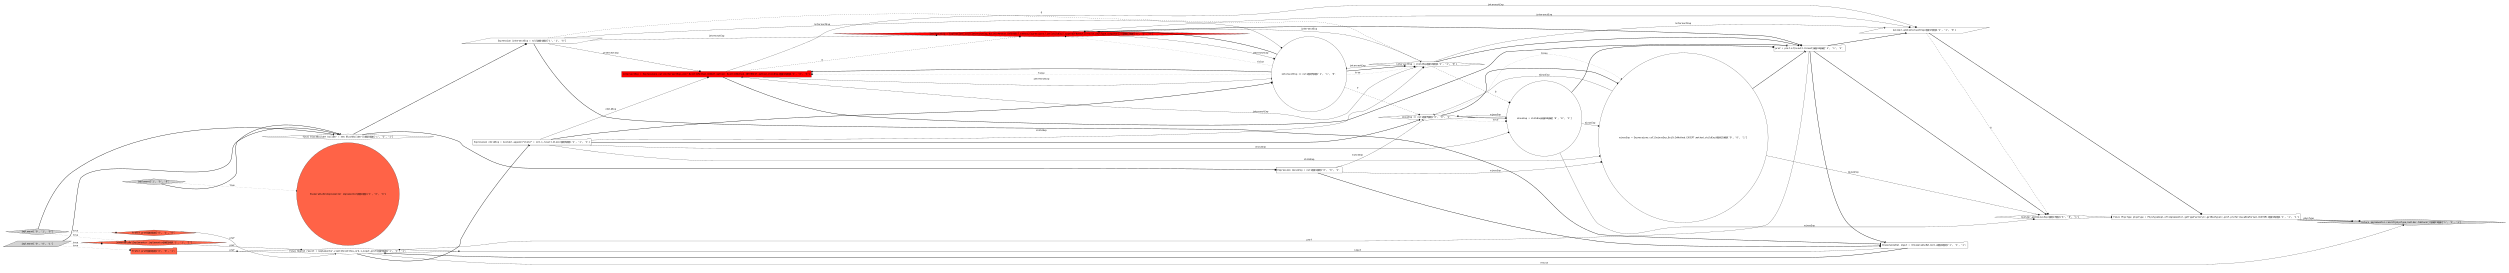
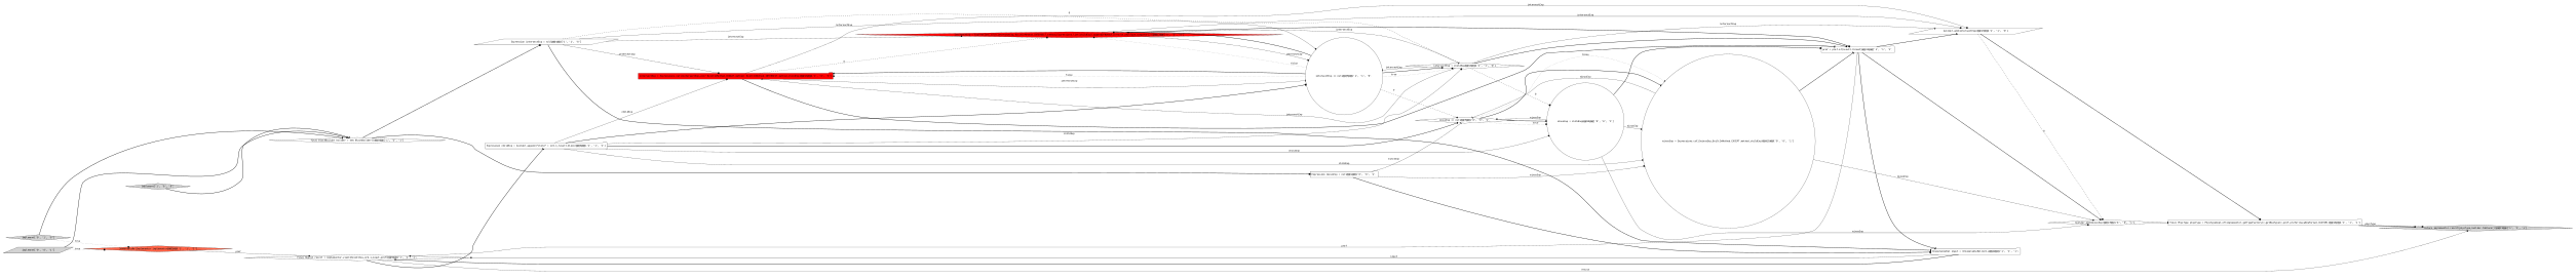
  digraph {
    fontname="JetBrains Mono"
    rankdir=LR
    node [fillcolor=white fontname="JetBrains Mono" shape=diamond style=filled]
    edge [arrowhead=box fontname="JetBrains Mono" style=solid]
    n1 [label="builder.add(intersectExp)@@@17@@@['1', '1', '0']" shape=parallelogram]
    n2 [label="final PhysType physType = PhysTypeImpl.of(implementor.getTypeFactory(),getRowType(),pref.prefer(JavaRowFormat.CUSTOM))@@@18@@@['1', '1', '1']" shape=folder]
    n3 [label="builder.add(minusExp)@@@17@@@['0', '0', '1']"]
    n4 [fillcolor=lightgray label="return implementor.result(physType,builder.toBlock())@@@19@@@['1', '1', '1']"]
    n5 [fillcolor=lightgray label="implement['0', '0', '1']" shape=parallelogram]
    n6 [fillcolor=tomato label="EnumerableRelImplementor implementor@@@2@@@['1', '1', '1']"]
-   n7 [fillcolor=tomato label="Prefer pref@@@2@@@['0', '0', '1']" shape=folder]
    n8 [label="final BlockBuilder builder = new BlockBuilder()@@@3@@@['1', '1', '1']"]
    n9 [label="final Result result = implementor.visitChild(this,ord.i,input,pref)@@@7@@@['1', '1', '1']"]
    n10 [label="Expression intersectExp = null@@@4@@@['1', '1', '0']" shape=parallelogram]
    n11 [label="Expression minusExp = null@@@4@@@['0', '0', '1']" shape=folder]
    n12 [fillcolor=red label="intersectExp = Expressions.call(intersectExp,BuiltInMethod.INTERSECT.method,Expressions.list(childExp).appendIfNotNull(result.physType.comparer()))@@@13@@@['0', '1', '0']"]
    n13 [fillcolor=red label="intersectExp = Expressions.call(intersectExp,all? BuiltInMethod.CONCAT.method: BuiltInMethod.INTERSECT.method,childExp)@@@13@@@['1', '0', '0']" shape=folder]
    n14 [label="intersectExp == null@@@9@@@['1', '1', '0']" shape=circle]
    n15 [label="EnumerableRel input = (EnumerableRel)ord.e@@@6@@@['1', '1', '1']" shape=folder]
    n16 [label="intersectExp = childExp@@@10@@@['1', '1', '0']"]
    n17 [label="pref = pref.of(result.format)@@@15@@@['1', '1', '1']" shape=folder]
    n18 [label="minusExp == null@@@9@@@['0', '0', '1']"]
    n19 [label="minusExp = Expressions.call(minusExp,BuiltInMethod.EXCEPT.method,childExp)@@@13@@@['0', '0', '1']" shape=circle]
    n20 [label="Expression childExp = builder.append(\"child\" + ord.i,result.block)@@@8@@@['1', '1', '1']" shape=folder]
    n21 [label="minusExp = childExp@@@10@@@['0', '0', '1']" shape=circle]
    n22 [fillcolor=lightgray label="implement['1', '0', '0']"]
-   n23 [fillcolor=tomato label="EnumerableRelImplementor implementor@@@2@@@['1', '0', '0']" shape=circle]
-   n24 [fillcolor=tomato label="Prefer pref@@@2@@@['0', '1', '0']"]
    n25 [fillcolor=lightgray label="implement['0', '1', '0']"]
    n1 -> n2 [style=bold]
    n1 -> n3 [label=0 style=dashed]
    n2 -> n4 [arrowhead=dot style=bold]
    n2 -> n4 [label=physType]
    n3 -> n2 [arrowhead=tee style=bold]
    n5 -> n6 [label=true style=dotted]
-   n5 -> n7 [label=true style=dotted]
    n5 -> n8 [arrowhead=dot style=bold]
    n6 -> n9 [arrowhead=dot label=pref]
-   n7 -> n9 [arrowhead=dot label=pref]
    n8 -> n10 [style=bold]
    n8 -> n11 [style=bold]
    n9 -> n4 [arrowhead=dot label=result]
    n9 -> n20 [arrowhead=tee style=bold]
    n10 -> n12 [arrowhead=dot label=intersectExp]
    n10 -> n13 [label=intersectExp]
    n10 -> n14 [arrowhead=dot label=intersectExp]
    n10 -> n15 [arrowhead=tee style=bold]
    n10 -> n16 [arrowhead=tee label=0 style=dashed]
    n11 -> n15 [style=bold]
    n11 -> n18 [arrowhead=tee label=minusExp]
    n11 -> n19 [label=minusExp]
    n12 -> n1 [label=intersectExp]
    n12 -> n14 [label=intersectExp]
    n12 -> n17 [style=bold]
    n13 -> n1 [label=intersectExp]
    n13 -> n12 [label=0 style=dashed]
    n13 -> n14 [arrowhead=tee label=intersectExp]
    n13 -> n17 [arrowhead=tee style=bold]
    n14 -> n12 [arrowhead=dot label=false style=dotted]
    n14 -> n12 [arrowhead=dot style=bold]
    n14 -> n13 [arrowhead=dot style=bold]
    n14 -> n13 [label=false style=dotted]
    n14 -> n16 [arrowhead=dot style=bold]
    n14 -> n16 [label=true style=dotted]
    n14 -> n18 [arrowhead=dot label=9 style=dashed]
    n15 -> n9 [arrowhead=tee style=bold]
    n15 -> n9 [arrowhead=dot label=input]
    n16 -> n1 [arrowhead=tee label=intersectExp]
    n16 -> n12 [arrowhead=dot label=intersectExp]
    n16 -> n13 [arrowhead=tee label=intersectExp]
    n16 -> n14 [arrowhead=tee label=intersectExp]
    n16 -> n17 [arrowhead=dot style=bold]
    n16 -> n21 [label=0 style=dashed]
    n17 -> n1 [arrowhead=tee style=bold]
    n17 -> n3 [arrowhead=dot style=bold]
    n17 -> n9 [arrowhead=dot label=pref]
    n17 -> n15 [arrowhead=tee style=bold]
    n18 -> n19 [arrowhead=tee label=false style=dotted]
    n18 -> n19 [arrowhead=tee style=bold]
    n18 -> n21 [arrowhead=dot style=bold]
    n18 -> n21 [label=true style=dotted]
    n19 -> n3 [arrowhead=dot label=minusExp]
    n19 -> n17 [arrowhead=tee style=bold]
    n19 -> n18 [arrowhead=tee label=minusExp]
    n20 -> n13 [label=childExp]
    n20 -> n14 [style=bold]
    n20 -> n16 [label=childExp]
    n20 -> n18 [arrowhead=tee style=bold]
    n20 -> n19 [arrowhead=dot label=childExp]
    n20 -> n21 [arrowhead=dot label=childExp]
    n21 -> n3 [label=minusExp]
    n21 -> n17 [style=bold]
    n21 -> n18 [arrowhead=dot label=minusExp]
    n21 -> n19 [arrowhead=dot label=minusExp]
    n22 -> n8 [arrowhead=tee style=bold]
-   n22 -> n23 [arrowhead=tee label=true style=dotted]
-   n24 -> n9 [arrowhead=tee label=pref]
    n25 -> n6 [label=true style=dotted]
    n25 -> n8 [arrowhead=tee style=bold]
-   n25 -> n24 [arrowhead=dot label=true style=dotted]
  }
